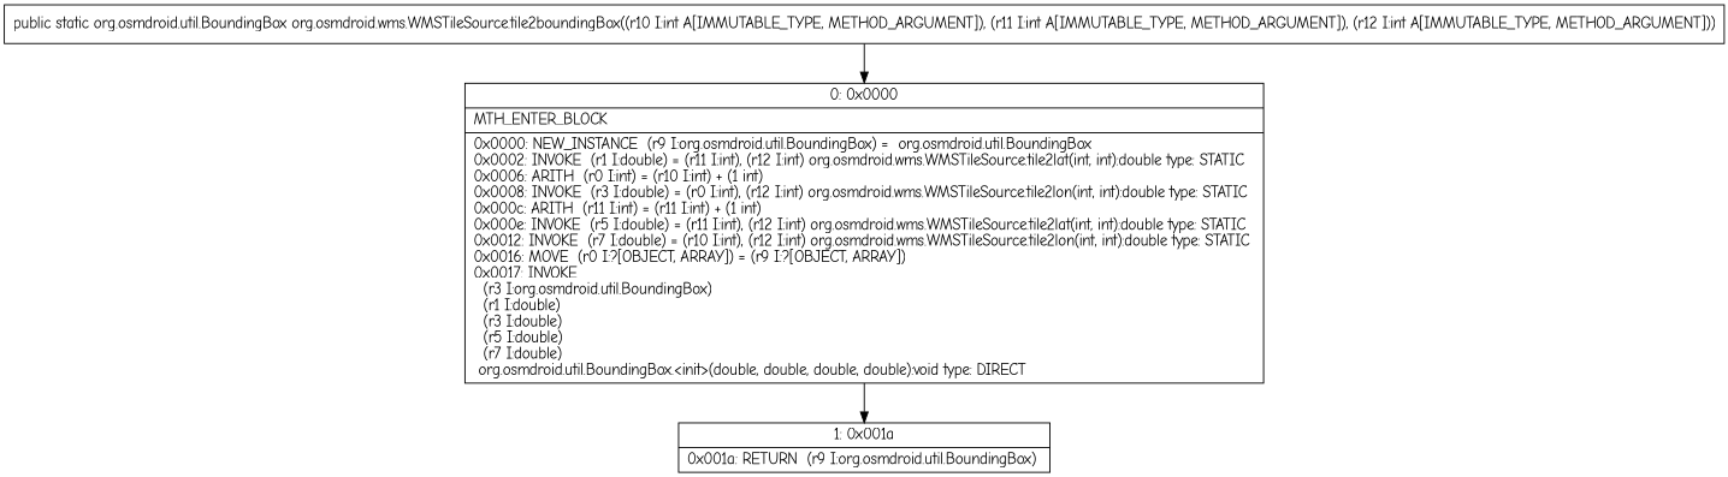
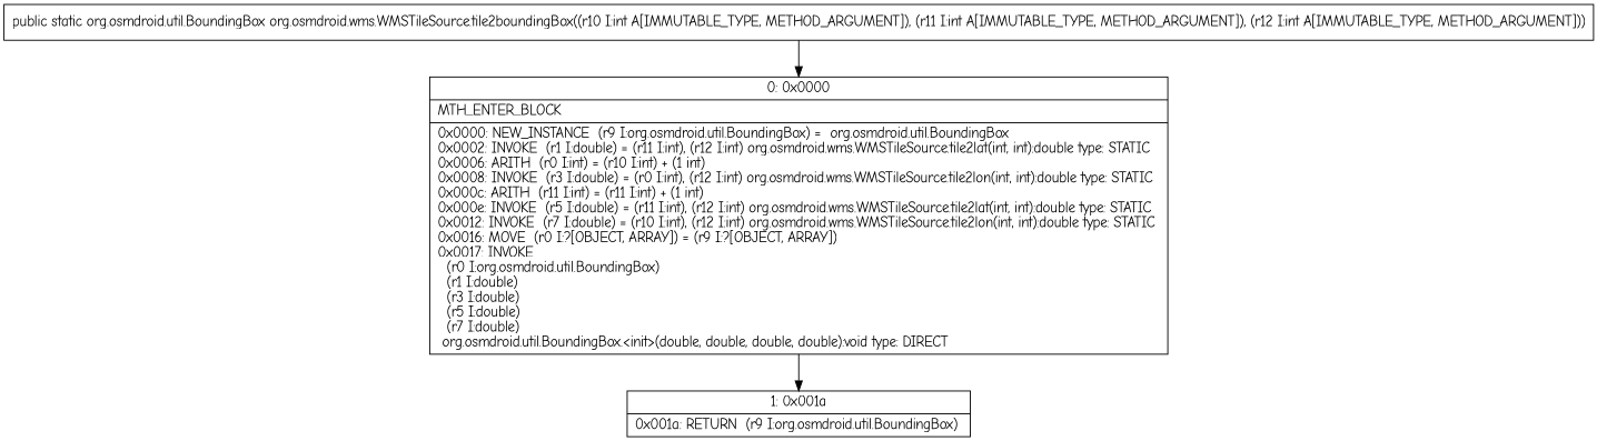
  digraph {
    fontname="Comic Neue"
    node [shape=record fontname="Comic Neue"]
    edge [fontname="Comic Neue"]
-   n1 [label="{0\:\ 0x0000|MTH_ENTER_BLOCK\l|0x0000: NEW_INSTANCE  (r9 I:org.osmdroid.util.BoundingBox) =  org.osmdroid.util.BoundingBox \l0x0002: INVOKE  (r1 I:double) = (r11 I:int), (r12 I:int) org.osmdroid.wms.WMSTileSource.tile2lat(int, int):double type: STATIC \l0x0006: ARITH  (r0 I:int) = (r10 I:int) + (1 int) \l0x0008: INVOKE  (r3 I:double) = (r0 I:int), (r12 I:int) org.osmdroid.wms.WMSTileSource.tile2lon(int, int):double type: STATIC \l0x000c: ARITH  (r11 I:int) = (r11 I:int) + (1 int) \l0x000e: INVOKE  (r5 I:double) = (r11 I:int), (r12 I:int) org.osmdroid.wms.WMSTileSource.tile2lat(int, int):double type: STATIC \l0x0012: INVOKE  (r7 I:double) = (r10 I:int), (r12 I:int) org.osmdroid.wms.WMSTileSource.tile2lon(int, int):double type: STATIC \l0x0016: MOVE  (r0 I:?[OBJECT, ARRAY]) = (r9 I:?[OBJECT, ARRAY]) \l0x0017: INVOKE  \l  (r3 I:org.osmdroid.util.BoundingBox)\l  (r1 I:double)\l  (r3 I:double)\l  (r5 I:double)\l  (r7 I:double)\l org.osmdroid.util.BoundingBox.\<init\>(double, double, double, double):void type: DIRECT \l}"]
+   n1 [label="{0\:\ 0x0000|MTH_ENTER_BLOCK\l|0x0000: NEW_INSTANCE  (r9 I:org.osmdroid.util.BoundingBox) =  org.osmdroid.util.BoundingBox \l0x0002: INVOKE  (r1 I:double) = (r11 I:int), (r12 I:int) org.osmdroid.wms.WMSTileSource.tile2lat(int, int):double type: STATIC \l0x0006: ARITH  (r0 I:int) = (r10 I:int) + (1 int) \l0x0008: INVOKE  (r3 I:double) = (r0 I:int), (r12 I:int) org.osmdroid.wms.WMSTileSource.tile2lon(int, int):double type: STATIC \l0x000c: ARITH  (r11 I:int) = (r11 I:int) + (1 int) \l0x000e: INVOKE  (r5 I:double) = (r11 I:int), (r12 I:int) org.osmdroid.wms.WMSTileSource.tile2lat(int, int):double type: STATIC \l0x0012: INVOKE  (r7 I:double) = (r10 I:int), (r12 I:int) org.osmdroid.wms.WMSTileSource.tile2lon(int, int):double type: STATIC \l0x0016: MOVE  (r0 I:?[OBJECT, ARRAY]) = (r9 I:?[OBJECT, ARRAY]) \l0x0017: INVOKE  \l  (r0 I:org.osmdroid.util.BoundingBox)\l  (r1 I:double)\l  (r3 I:double)\l  (r5 I:double)\l  (r7 I:double)\l org.osmdroid.util.BoundingBox.\<init\>(double, double, double, double):void type: DIRECT \l}"]
    n2 [label="{1\:\ 0x001a|0x001a: RETURN  (r9 I:org.osmdroid.util.BoundingBox) \l}"]
    n3 [label="{public static org.osmdroid.util.BoundingBox org.osmdroid.wms.WMSTileSource.tile2boundingBox((r10 I:int A[IMMUTABLE_TYPE, METHOD_ARGUMENT]), (r11 I:int A[IMMUTABLE_TYPE, METHOD_ARGUMENT]), (r12 I:int A[IMMUTABLE_TYPE, METHOD_ARGUMENT])) }"]
    n1 -> n2
    n3 -> n1
  }
